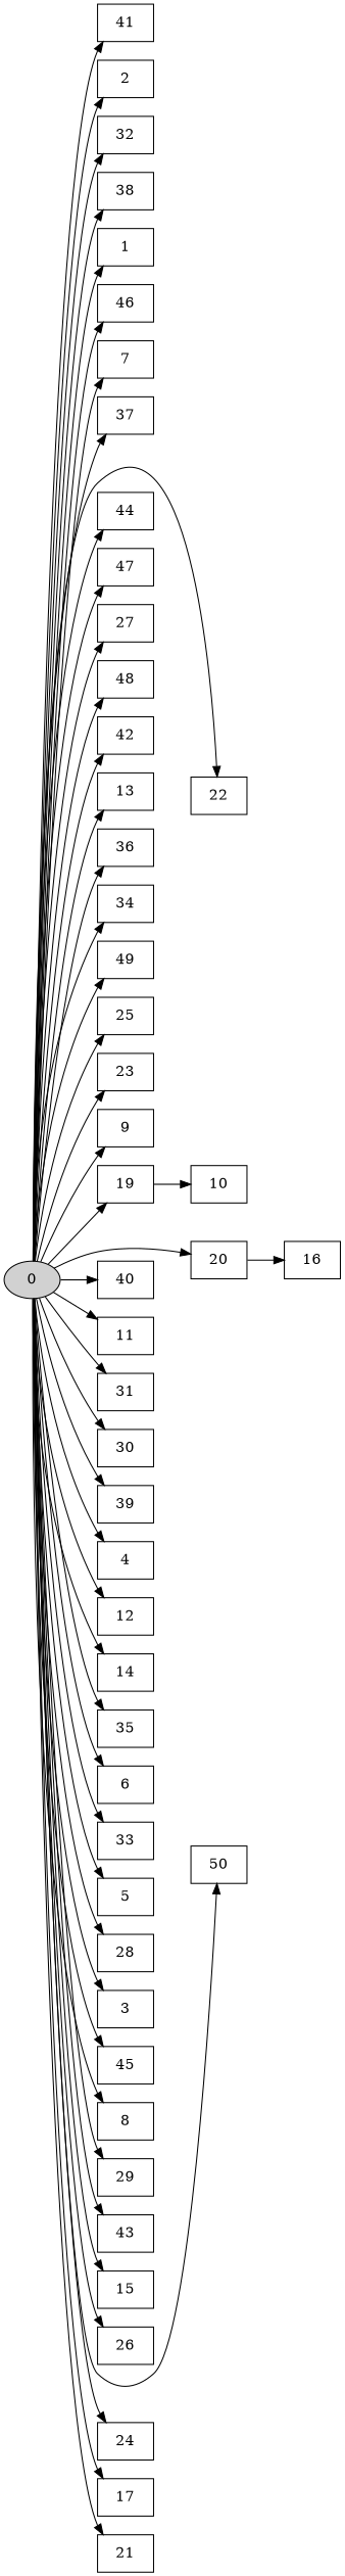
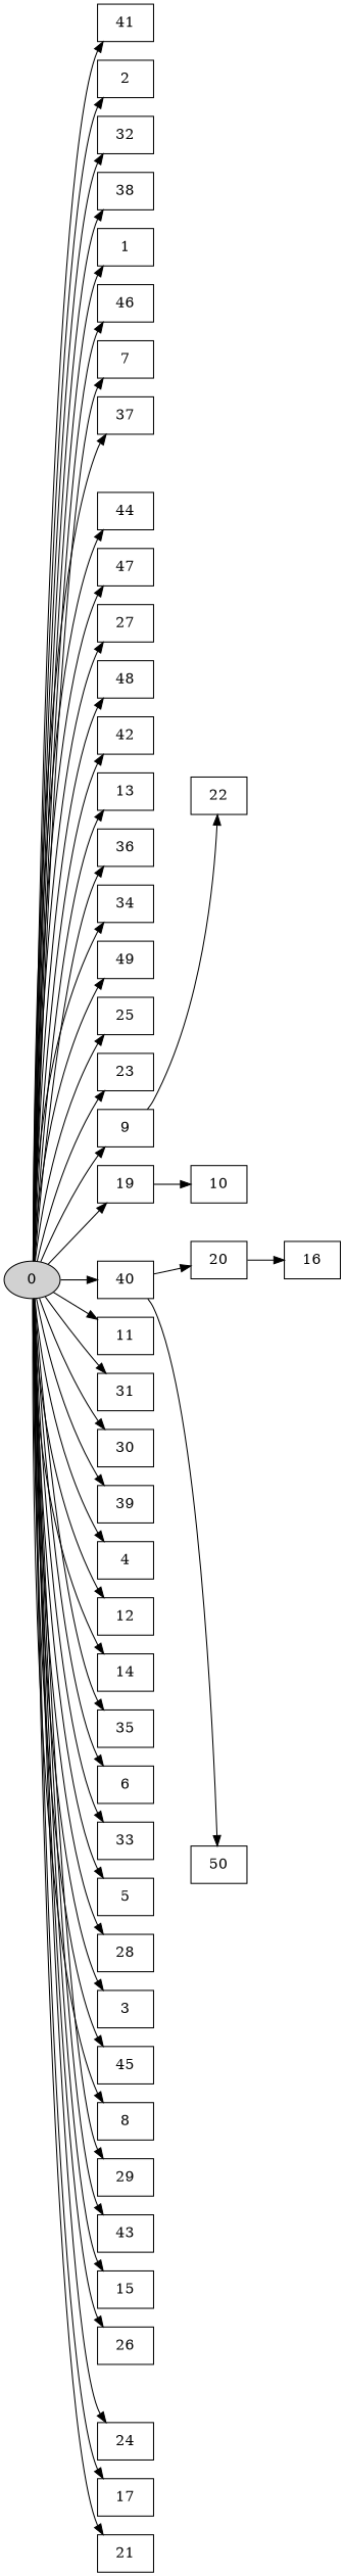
  digraph {
    rankdir=LR
    node [fillcolor=white style=filled shape=box]
    0 [fillcolor=grey82 shape=""]
    n2 [label="41\n"]
    n3 [label="2\n"]
    n4 [label="32\n"]
    n5 [label="38\n"]
    n6 [label="1\n"]
    n7 [label="46\n"]
    n8 [label="7\n"]
    n9 [label="37\n"]
    n10 [label="22\n"]
    n11 [label="44\n"]
    n12 [label="47\n"]
    n13 [label="27\n"]
    n14 [label="48\n"]
    n15 [label="42\n"]
    n16 [label="13\n"]
    n17 [label="36\n"]
    n18 [label="34\n"]
    n19 [label="49\n"]
    n20 [label="25\n"]
    n21 [label="23\n"]
    n22 [label="19\n"]
    n23 [label="20\n"]
    n24 [label="9\n"]
    n25 [label="40\n"]
    n26 [label="11\n"]
    n27 [label="31\n"]
    n28 [label="30\n"]
    n29 [label="39\n"]
    n30 [label="4\n"]
    n31 [label="12\n"]
    n32 [label="14\n"]
    n33 [label="35\n"]
    n34 [label="6\n"]
    n35 [label="33\n"]
    n36 [label="5\n"]
    n37 [label="28\n"]
    n38 [label="3\n"]
    n39 [label="45\n"]
    n40 [label="8\n"]
    n41 [label="29\n"]
    n42 [label="43\n"]
    n43 [label="15\n"]
    n44 [label="26\n"]
    n45 [label="50\n"]
    n46 [label="24\n"]
    n47 [label="17\n"]
    n48 [label="21\n"]
    n49 [label="10\n"]
    n50 [label="16\n"]
    0 -> n2
    0 -> n3
    0 -> n4
    0 -> n5
    0 -> n6
    0 -> n7
    0 -> n8
    0 -> n9
-   0 -> n10
+   n24 -> n10
    0 -> n11
    0 -> n12
    0 -> n13
    0 -> n14
    0 -> n15
    0 -> n16
    0 -> n17
    0 -> n18
    0 -> n19
    0 -> n20
    0 -> n21
    0 -> n22
-   0 -> n23
+   n25 -> n23
    0 -> n24
    0 -> n25
    0 -> n26
    0 -> n27
    0 -> n28
    0 -> n29
    0 -> n30
    0 -> n31
    0 -> n32
    0 -> n33
    0 -> n34
    0 -> n35
    0 -> n36
    0 -> n37
    0 -> n38
    0 -> n39
    0 -> n40
    0 -> n41
    0 -> n42
    0 -> n43
    0 -> n44
-   0 -> n45
+   n25 -> n45
    0 -> n46
    0 -> n47
    0 -> n48
    n22 -> n49
    n23 -> n50
  }
